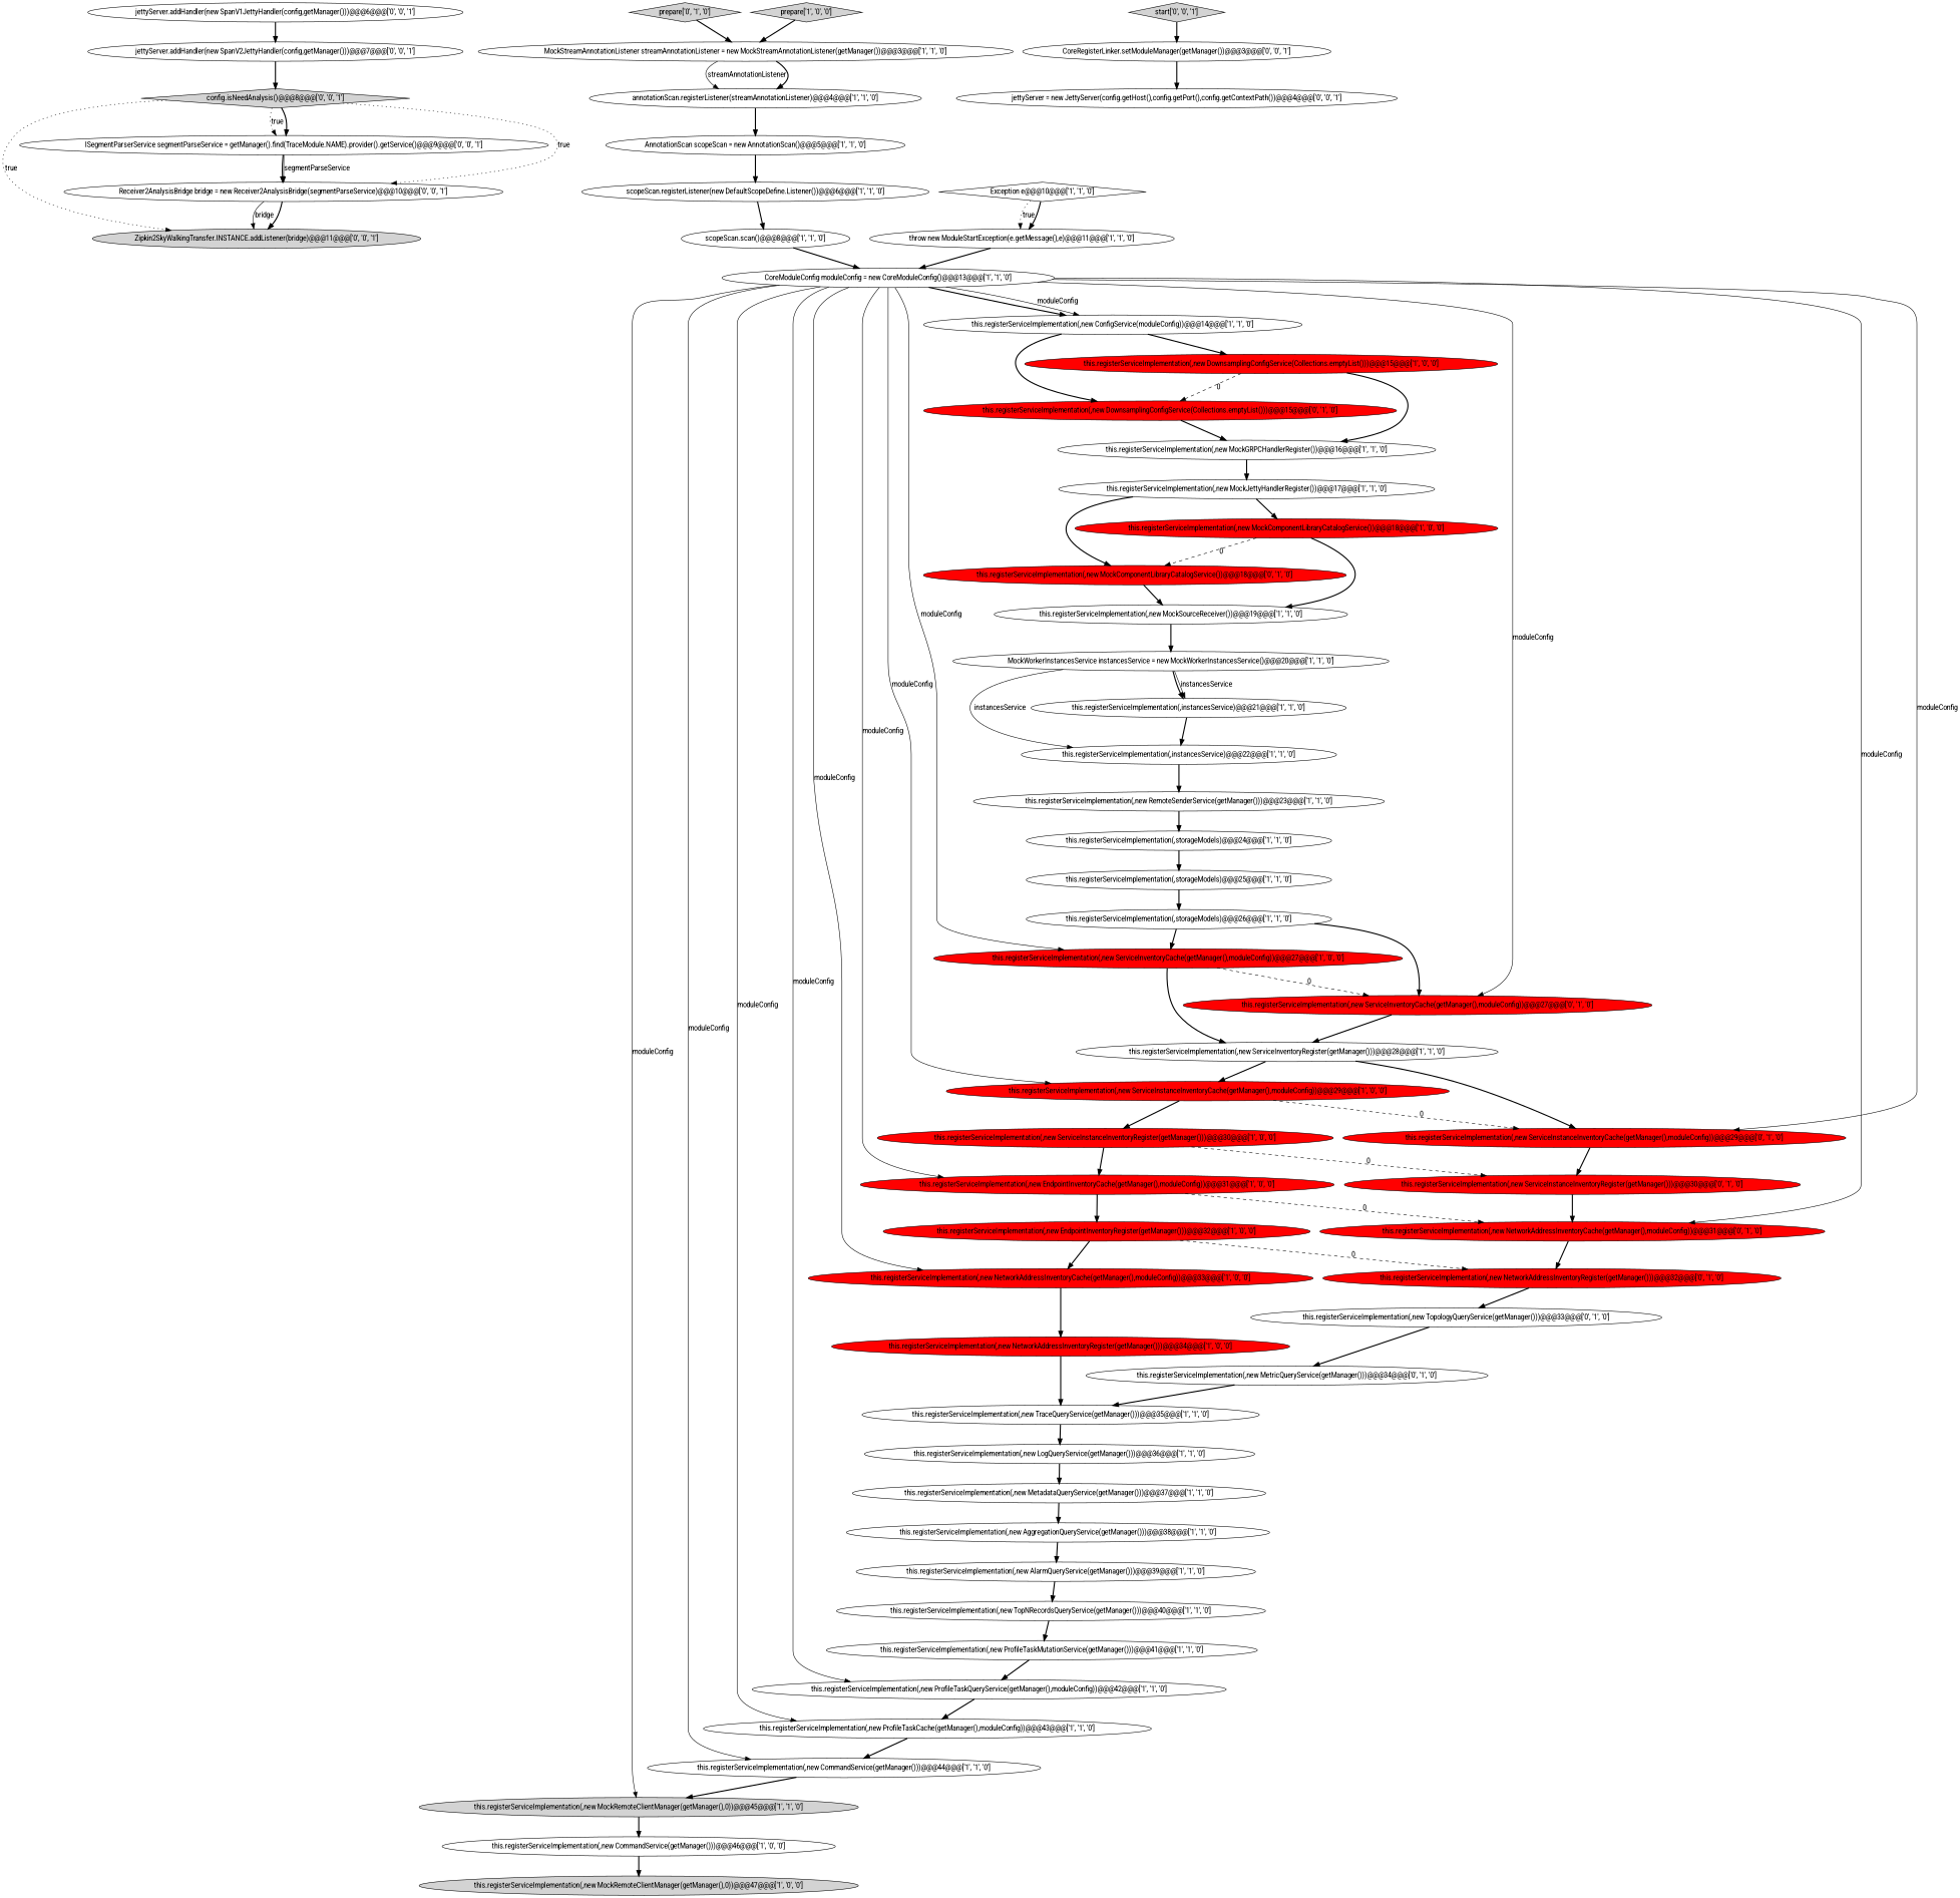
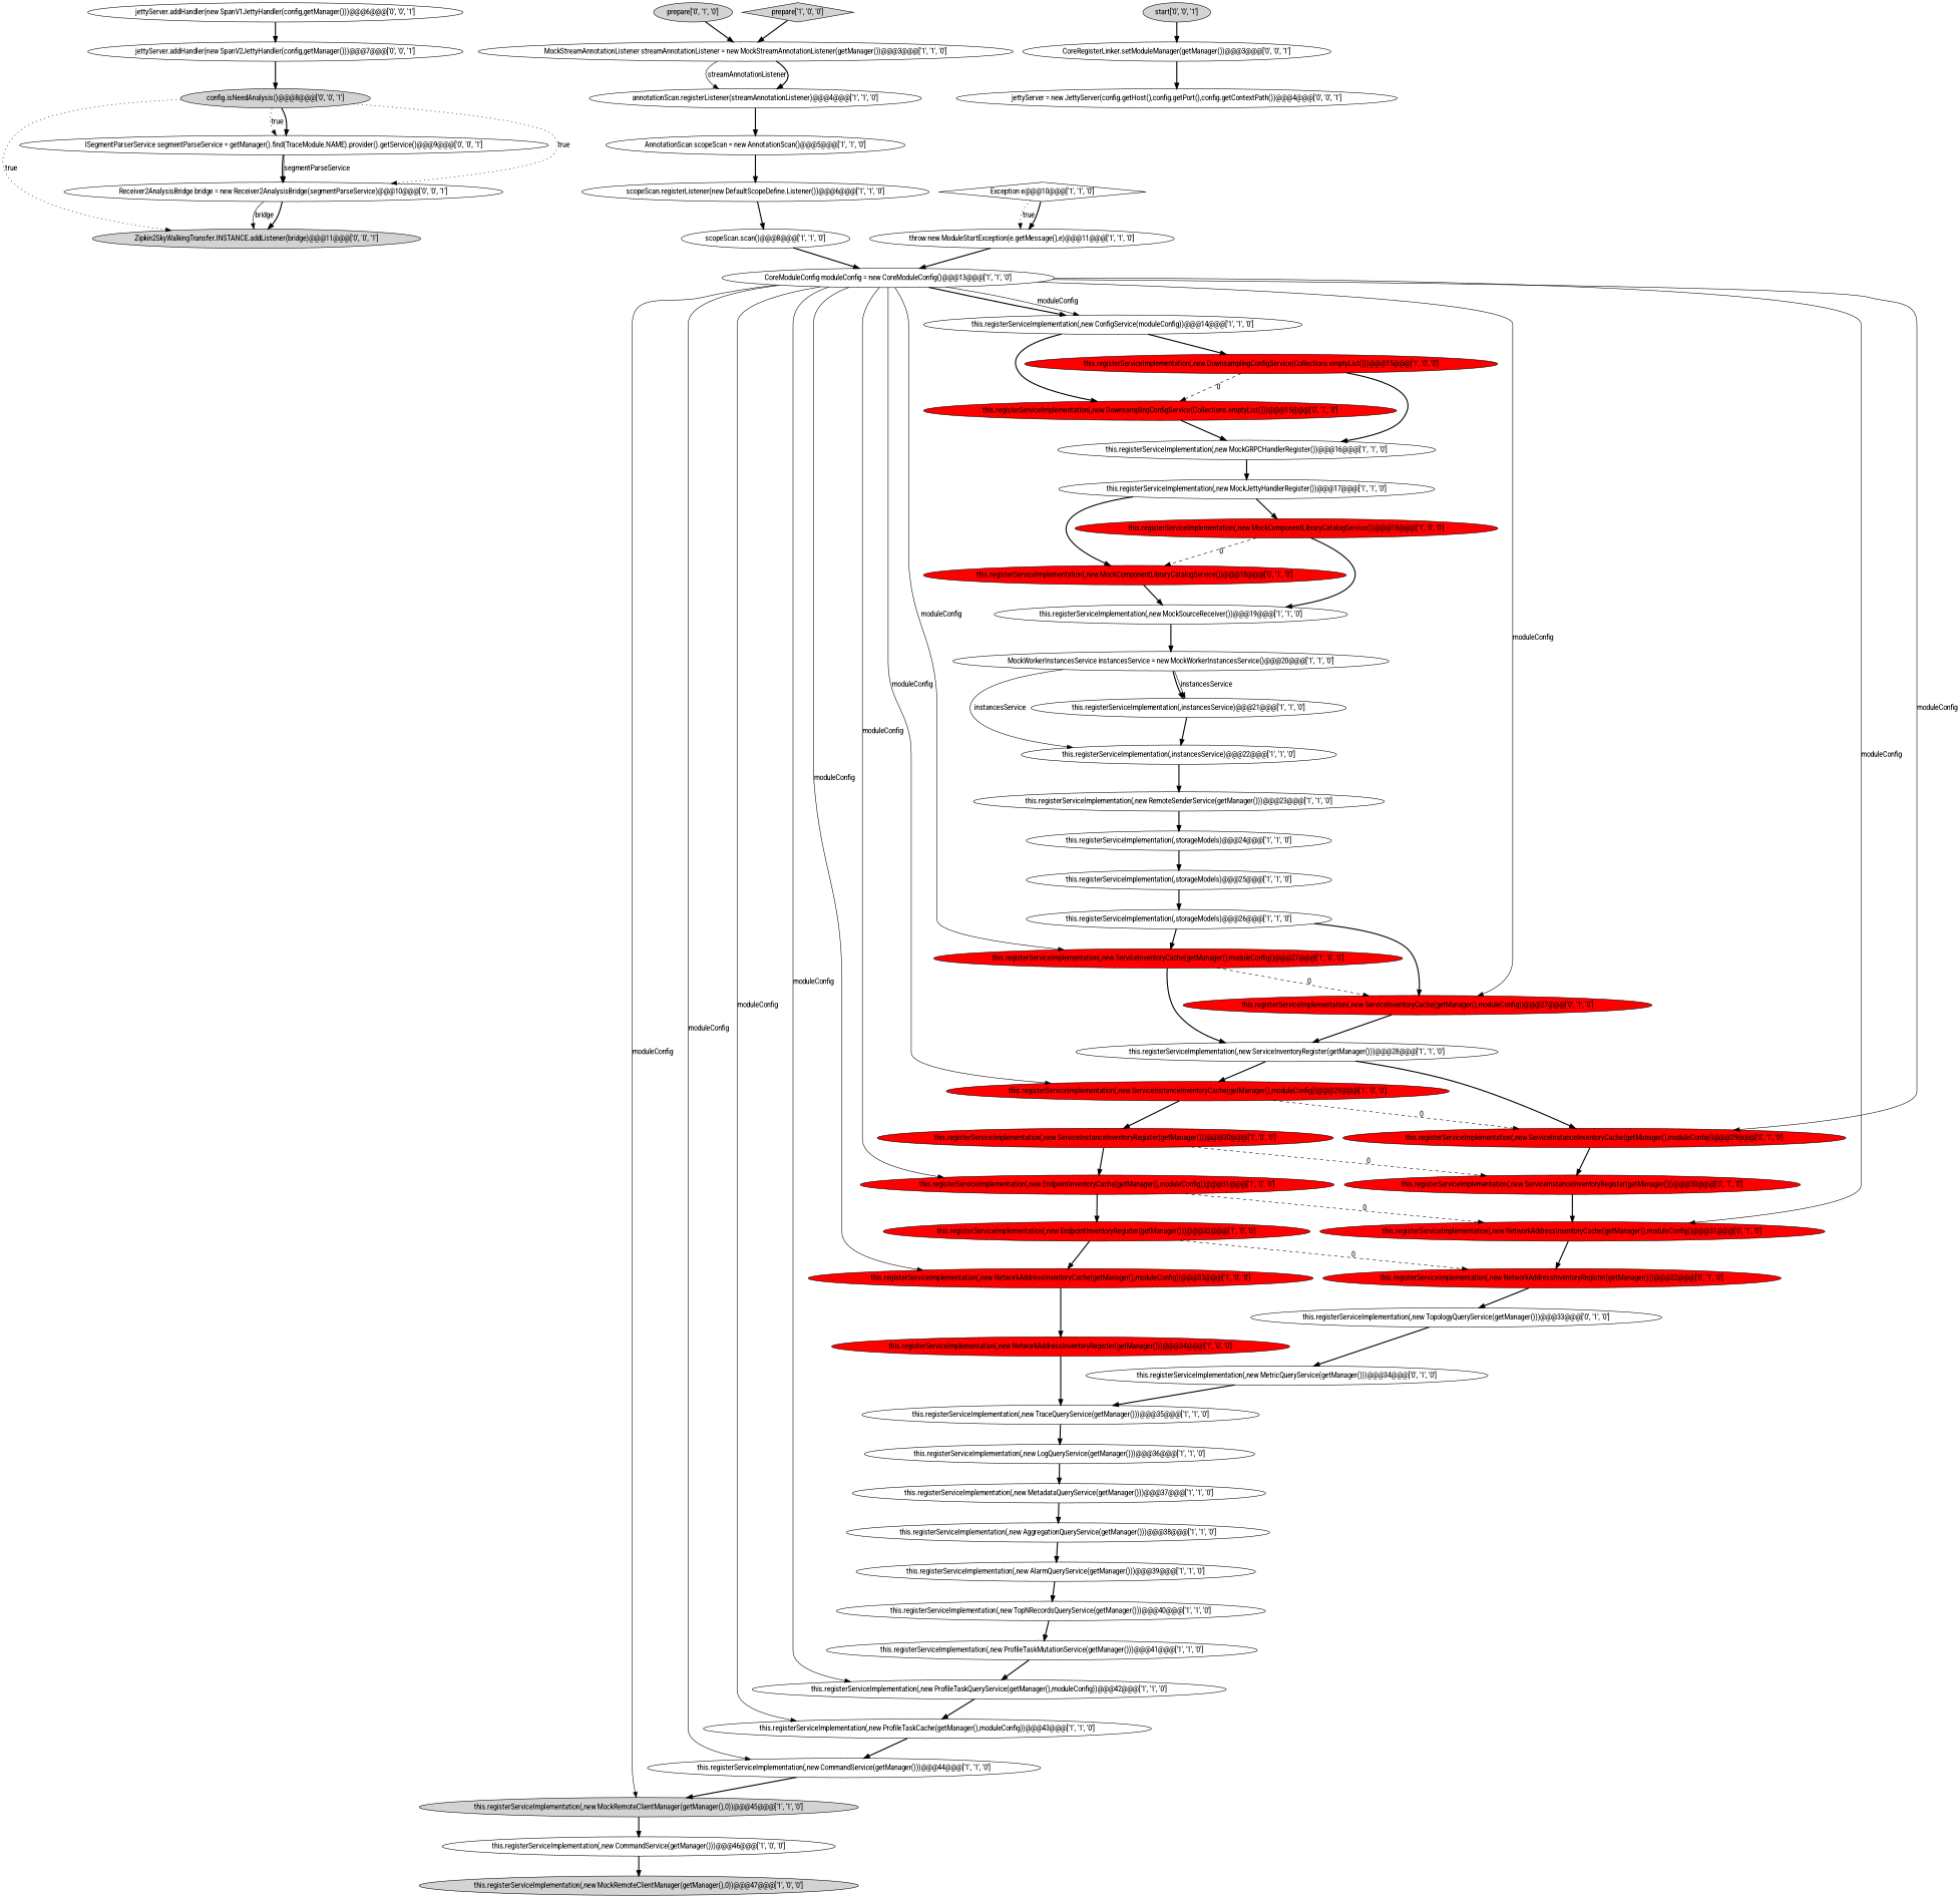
  digraph {
    fontname="Roboto Condensed"
    node [fillcolor=white fontname="Roboto Condensed" shape=ellipse style=filled]
    edge [fontname="Roboto Condensed" style=bold]
    n1 [label="jettyServer.addHandler(new SpanV1JettyHandler(config,getManager()))@@@6@@@['0', '0', '1']"]
    n2 [label="jettyServer.addHandler(new SpanV2JettyHandler(config,getManager()))@@@7@@@['0', '0', '1']"]
-   n3 [fillcolor=lightgray label="config.isNeedAnalysis()@@@8@@@['0', '0', '1']" shape=diamond]
+   n3 [fillcolor=lightgray label="config.isNeedAnalysis()@@@8@@@['0', '0', '1']"]
    n4 [label="scopeScan.scan()@@@8@@@['1', '1', '0']"]
    n5 [label="CoreModuleConfig moduleConfig = new CoreModuleConfig()@@@13@@@['1', '1', '0']"]
    n6 [fillcolor=red label="this.registerServiceImplementation(,new EndpointInventoryCache(getManager(),moduleConfig))@@@31@@@['1', '0', '0']"]
    n7 [label="this.registerServiceImplementation(,new ConfigService(moduleConfig))@@@14@@@['1', '1', '0']"]
    n8 [label="this.registerServiceImplementation(,new ProfileTaskCache(getManager(),moduleConfig))@@@43@@@['1', '1', '0']"]
    n9 [label="this.registerServiceImplementation(,new ProfileTaskQueryService(getManager(),moduleConfig))@@@42@@@['1', '1', '0']"]
    n10 [fillcolor=red label="this.registerServiceImplementation(,new ServiceInstanceInventoryCache(getManager(),moduleConfig))@@@29@@@['1', '0', '0']"]
    n11 [fillcolor=red label="this.registerServiceImplementation(,new ServiceInventoryCache(getManager(),moduleConfig))@@@27@@@['1', '0', '0']"]
    n12 [fillcolor=red label="this.registerServiceImplementation(,new NetworkAddressInventoryCache(getManager(),moduleConfig))@@@31@@@['0', '1', '0']"]
    n13 [label="this.registerServiceImplementation(,new CommandService(getManager()))@@@44@@@['1', '1', '0']"]
    n14 [fillcolor=lightgray label="this.registerServiceImplementation(,new MockRemoteClientManager(getManager(),0))@@@45@@@['1', '1', '0']"]
    n15 [fillcolor=red label="this.registerServiceImplementation(,new NetworkAddressInventoryCache(getManager(),moduleConfig))@@@33@@@['1', '0', '0']"]
    n16 [fillcolor=red label="this.registerServiceImplementation(,new ServiceInventoryCache(getManager(),moduleConfig))@@@27@@@['0', '1', '0']"]
    n17 [fillcolor=red label="this.registerServiceImplementation(,new ServiceInstanceInventoryCache(getManager(),moduleConfig))@@@29@@@['0', '1', '0']"]
    n18 [fillcolor=red label="this.registerServiceImplementation(,new ServiceInstanceInventoryRegister(getManager()))@@@30@@@['1', '0', '0']"]
    n19 [fillcolor=red label="this.registerServiceImplementation(,new ServiceInstanceInventoryRegister(getManager()))@@@30@@@['0', '1', '0']"]
    n20 [fillcolor=red label="this.registerServiceImplementation(,new EndpointInventoryRegister(getManager()))@@@32@@@['1', '0', '0']"]
    n21 [label="this.registerServiceImplementation(,new MockGRPCHandlerRegister())@@@16@@@['1', '1', '0']"]
    n22 [label="this.registerServiceImplementation(,new MockJettyHandlerRegister())@@@17@@@['1', '1', '0']"]
    n23 [fillcolor=red label="this.registerServiceImplementation(,new MockComponentLibraryCatalogService())@@@18@@@['0', '1', '0']"]
    n24 [fillcolor=red label="this.registerServiceImplementation(,new MockComponentLibraryCatalogService())@@@18@@@['1', '0', '0']"]
    n25 [label="Receiver2AnalysisBridge bridge = new Receiver2AnalysisBridge(segmentParseService)@@@10@@@['0', '0', '1']"]
    n26 [fillcolor=lightgray label="Zipkin2SkyWalkingTransfer.INSTANCE.addListener(bridge)@@@11@@@['0', '0', '1']"]
    n27 [label="this.registerServiceImplementation(,instancesService)@@@22@@@['1', '1', '0']"]
    n28 [label="this.registerServiceImplementation(,new RemoteSenderService(getManager()))@@@23@@@['1', '1', '0']"]
    n29 [label="this.registerServiceImplementation(,storageModels)@@@24@@@['1', '1', '0']"]
    n30 [label="scopeScan.registerListener(new DefaultScopeDefine.Listener())@@@6@@@['1', '1', '0']"]
    n31 [fillcolor=red label="this.registerServiceImplementation(,new DownsamplingConfigService(Collections.emptyList()))@@@15@@@['0', '1', '0']"]
    n32 [fillcolor=red label="this.registerServiceImplementation(,new DownsamplingConfigService(Collections.emptyList()))@@@15@@@['1', '0', '0']"]
    n33 [label="this.registerServiceImplementation(,new ServiceInventoryRegister(getManager()))@@@28@@@['1', '1', '0']"]
    n34 [fillcolor=red label="this.registerServiceImplementation(,new NetworkAddressInventoryRegister(getManager()))@@@32@@@['0', '1', '0']"]
    n35 [label="this.registerServiceImplementation(,new CommandService(getManager()))@@@46@@@['1', '0', '0']"]
    n36 [fillcolor=red label="this.registerServiceImplementation(,new NetworkAddressInventoryRegister(getManager()))@@@34@@@['1', '0', '0']"]
    n37 [label="this.registerServiceImplementation(,new TraceQueryService(getManager()))@@@35@@@['1', '1', '0']"]
    n38 [label="this.registerServiceImplementation(,new LogQueryService(getManager()))@@@36@@@['1', '1', '0']"]
    n39 [label="this.registerServiceImplementation(,storageModels)@@@25@@@['1', '1', '0']"]
    n40 [label="this.registerServiceImplementation(,new TopologyQueryService(getManager()))@@@33@@@['0', '1', '0']"]
    n41 [label="this.registerServiceImplementation(,new MetricQueryService(getManager()))@@@34@@@['0', '1', '0']"]
    n42 [label="MockWorkerInstancesService instancesService = new MockWorkerInstancesService()@@@20@@@['1', '1', '0']"]
    n43 [label="this.registerServiceImplementation(,instancesService)@@@21@@@['1', '1', '0']"]
    n44 [label="this.registerServiceImplementation(,storageModels)@@@26@@@['1', '1', '0']"]
    n45 [label="this.registerServiceImplementation(,new AlarmQueryService(getManager()))@@@39@@@['1', '1', '0']"]
    n46 [label="this.registerServiceImplementation(,new TopNRecordsQueryService(getManager()))@@@40@@@['1', '1', '0']"]
    n47 [label="this.registerServiceImplementation(,new ProfileTaskMutationService(getManager()))@@@41@@@['1', '1', '0']"]
    n48 [label="jettyServer = new JettyServer(config.getHost(),config.getPort(),config.getContextPath())@@@4@@@['0', '0', '1']"]
    n49 [label="this.registerServiceImplementation(,new AggregationQueryService(getManager()))@@@38@@@['1', '1', '0']"]
    n50 [label="this.registerServiceImplementation(,new MockSourceReceiver())@@@19@@@['1', '1', '0']"]
-   n51 [fillcolor=lightgray label="prepare['0', '1', '0']" shape=diamond]
+   n51 [fillcolor=lightgray label="prepare['0', '1', '0']"]
    n52 [label="MockStreamAnnotationListener streamAnnotationListener = new MockStreamAnnotationListener(getManager())@@@3@@@['1', '1', '0']"]
    n53 [label="annotationScan.registerListener(streamAnnotationListener)@@@4@@@['1', '1', '0']"]
    n54 [label="CoreRegisterLinker.setModuleManager(getManager())@@@3@@@['0', '0', '1']"]
    n55 [label="ISegmentParserService segmentParseService = getManager().find(TraceModule.NAME).provider().getService()@@@9@@@['0', '0', '1']"]
    n56 [label="this.registerServiceImplementation(,new MetadataQueryService(getManager()))@@@37@@@['1', '1', '0']"]
-   n57 [fillcolor=lightgray label="start['0', '0', '1']" shape=diamond]
+   n57 [fillcolor=lightgray label="start['0', '0', '1']"]
    n58 [label="AnnotationScan scopeScan = new AnnotationScan()@@@5@@@['1', '1', '0']"]
    n59 [fillcolor=lightgray label="prepare['1', '0', '0']" shape=diamond]
    n60 [label="throw new ModuleStartException(e.getMessage(),e)@@@11@@@['1', '1', '0']"]
    n61 [fillcolor=lightgray label="this.registerServiceImplementation(,new MockRemoteClientManager(getManager(),0))@@@47@@@['1', '0', '0']"]
    n62 [label="Exception e@@@10@@@['1', '1', '0']" shape=diamond]
    n1 -> n2
    n2 -> n3
    n3 -> n25 [label=true style=dotted]
    n3 -> n26 [label=true style=dotted]
    n3 -> n55
    n3 -> n55 [label=true style=dotted]
    n4 -> n5
    n5 -> n6 [label=moduleConfig style=solid]
    n5 -> n7
    n5 -> n7 [label=moduleConfig style=solid]
    n5 -> n8 [label=moduleConfig style=solid]
    n5 -> n9 [label=moduleConfig style=solid]
    n5 -> n10 [label=moduleConfig style=solid]
    n5 -> n11 [label=moduleConfig style=solid]
    n5 -> n12 [label=moduleConfig style=solid]
    n5 -> n13 [label=moduleConfig style=solid]
    n5 -> n14 [label=moduleConfig style=solid]
    n5 -> n15 [label=moduleConfig style=solid]
    n5 -> n16 [label=moduleConfig style=solid]
    n5 -> n17 [label=moduleConfig style=solid]
    n6 -> n12 [label=0 style=dashed]
    n6 -> n20
    n7 -> n31
    n7 -> n32
    n8 -> n13
    n9 -> n8
    n10 -> n17 [label=0 style=dashed]
    n10 -> n18
    n11 -> n16 [label=0 style=dashed]
    n11 -> n33
    n12 -> n34
    n13 -> n14
    n14 -> n35
    n15 -> n36
    n16 -> n33
    n17 -> n19
    n18 -> n6
    n18 -> n19 [label=0 style=dashed]
    n19 -> n12
    n20 -> n15
    n20 -> n34 [label=0 style=dashed]
    n21 -> n22
    n22 -> n23
    n22 -> n24
    n23 -> n50
    n24 -> n23 [label=0 style=dashed]
    n24 -> n50
    n25 -> n26
    n25 -> n26 [label=bridge style=solid]
    n27 -> n28
    n28 -> n29
    n29 -> n39
    n30 -> n4
    n31 -> n21
    n32 -> n21
    n32 -> n31 [label=0 style=dashed]
    n33 -> n10
    n33 -> n17
    n34 -> n40
    n35 -> n61
    n36 -> n37
    n37 -> n38
    n38 -> n56
    n39 -> n44
    n40 -> n41
    n41 -> n37
    n42 -> n27 [label=instancesService style=solid]
    n42 -> n43 [label=instancesService style=solid]
    n42 -> n43
    n43 -> n27
    n44 -> n11
    n44 -> n16
    n45 -> n46
    n46 -> n47
    n47 -> n9
    n49 -> n45
    n50 -> n42
    n51 -> n52
    n52 -> n53 [label=streamAnnotationListener style=solid]
    n52 -> n53
    n53 -> n58
    n54 -> n48
    n55 -> n25
    n55 -> n25 [label=segmentParseService style=solid]
    n56 -> n49
    n57 -> n54
    n58 -> n30
    n59 -> n52
    n60 -> n5
    n62 -> n60 [label=true style=dotted]
    n62 -> n60
  }
